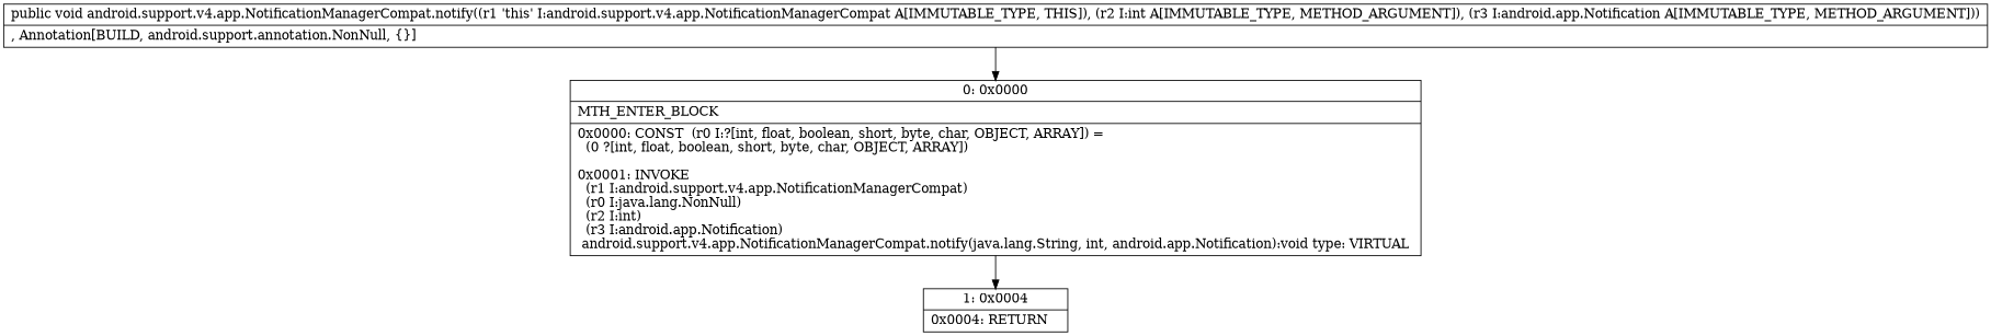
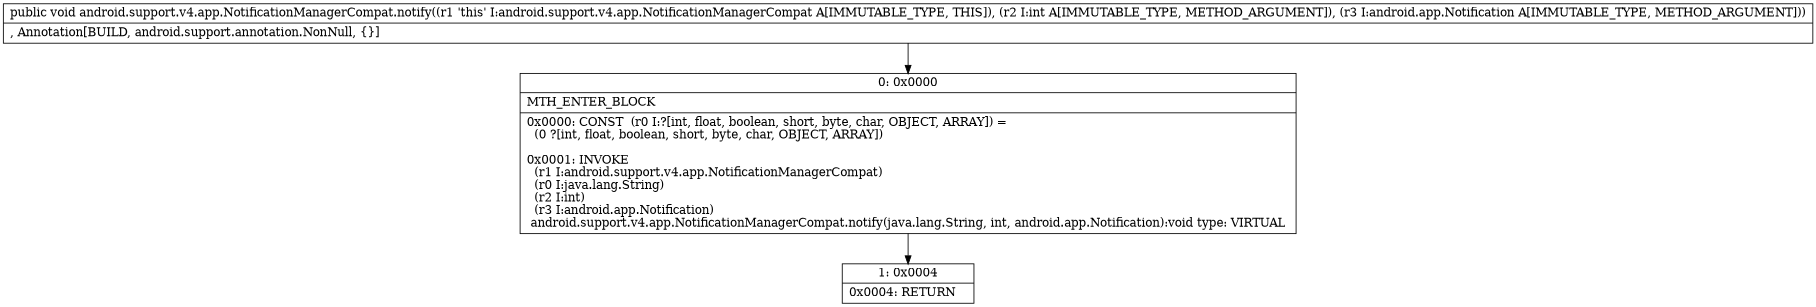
  digraph {
    node [shape=record]
-   n1 [label="{0\:\ 0x0000|MTH_ENTER_BLOCK\l|0x0000: CONST  (r0 I:?[int, float, boolean, short, byte, char, OBJECT, ARRAY]) = \l  (0 ?[int, float, boolean, short, byte, char, OBJECT, ARRAY])\l \l0x0001: INVOKE  \l  (r1 I:android.support.v4.app.NotificationManagerCompat)\l  (r0 I:java.lang.NonNull)\l  (r2 I:int)\l  (r3 I:android.app.Notification)\l android.support.v4.app.NotificationManagerCompat.notify(java.lang.String, int, android.app.Notification):void type: VIRTUAL \l}"]
+   n1 [label="{0\:\ 0x0000|MTH_ENTER_BLOCK\l|0x0000: CONST  (r0 I:?[int, float, boolean, short, byte, char, OBJECT, ARRAY]) = \l  (0 ?[int, float, boolean, short, byte, char, OBJECT, ARRAY])\l \l0x0001: INVOKE  \l  (r1 I:android.support.v4.app.NotificationManagerCompat)\l  (r0 I:java.lang.String)\l  (r2 I:int)\l  (r3 I:android.app.Notification)\l android.support.v4.app.NotificationManagerCompat.notify(java.lang.String, int, android.app.Notification):void type: VIRTUAL \l}"]
    n2 [label="{1\:\ 0x0004|0x0004: RETURN   \l}"]
    n3 [label="{public void android.support.v4.app.NotificationManagerCompat.notify((r1 'this' I:android.support.v4.app.NotificationManagerCompat A[IMMUTABLE_TYPE, THIS]), (r2 I:int A[IMMUTABLE_TYPE, METHOD_ARGUMENT]), (r3 I:android.app.Notification A[IMMUTABLE_TYPE, METHOD_ARGUMENT]))  | , Annotation[BUILD, android.support.annotation.NonNull, \{\}]\l}"]
    n1 -> n2
    n3 -> n1
  }
